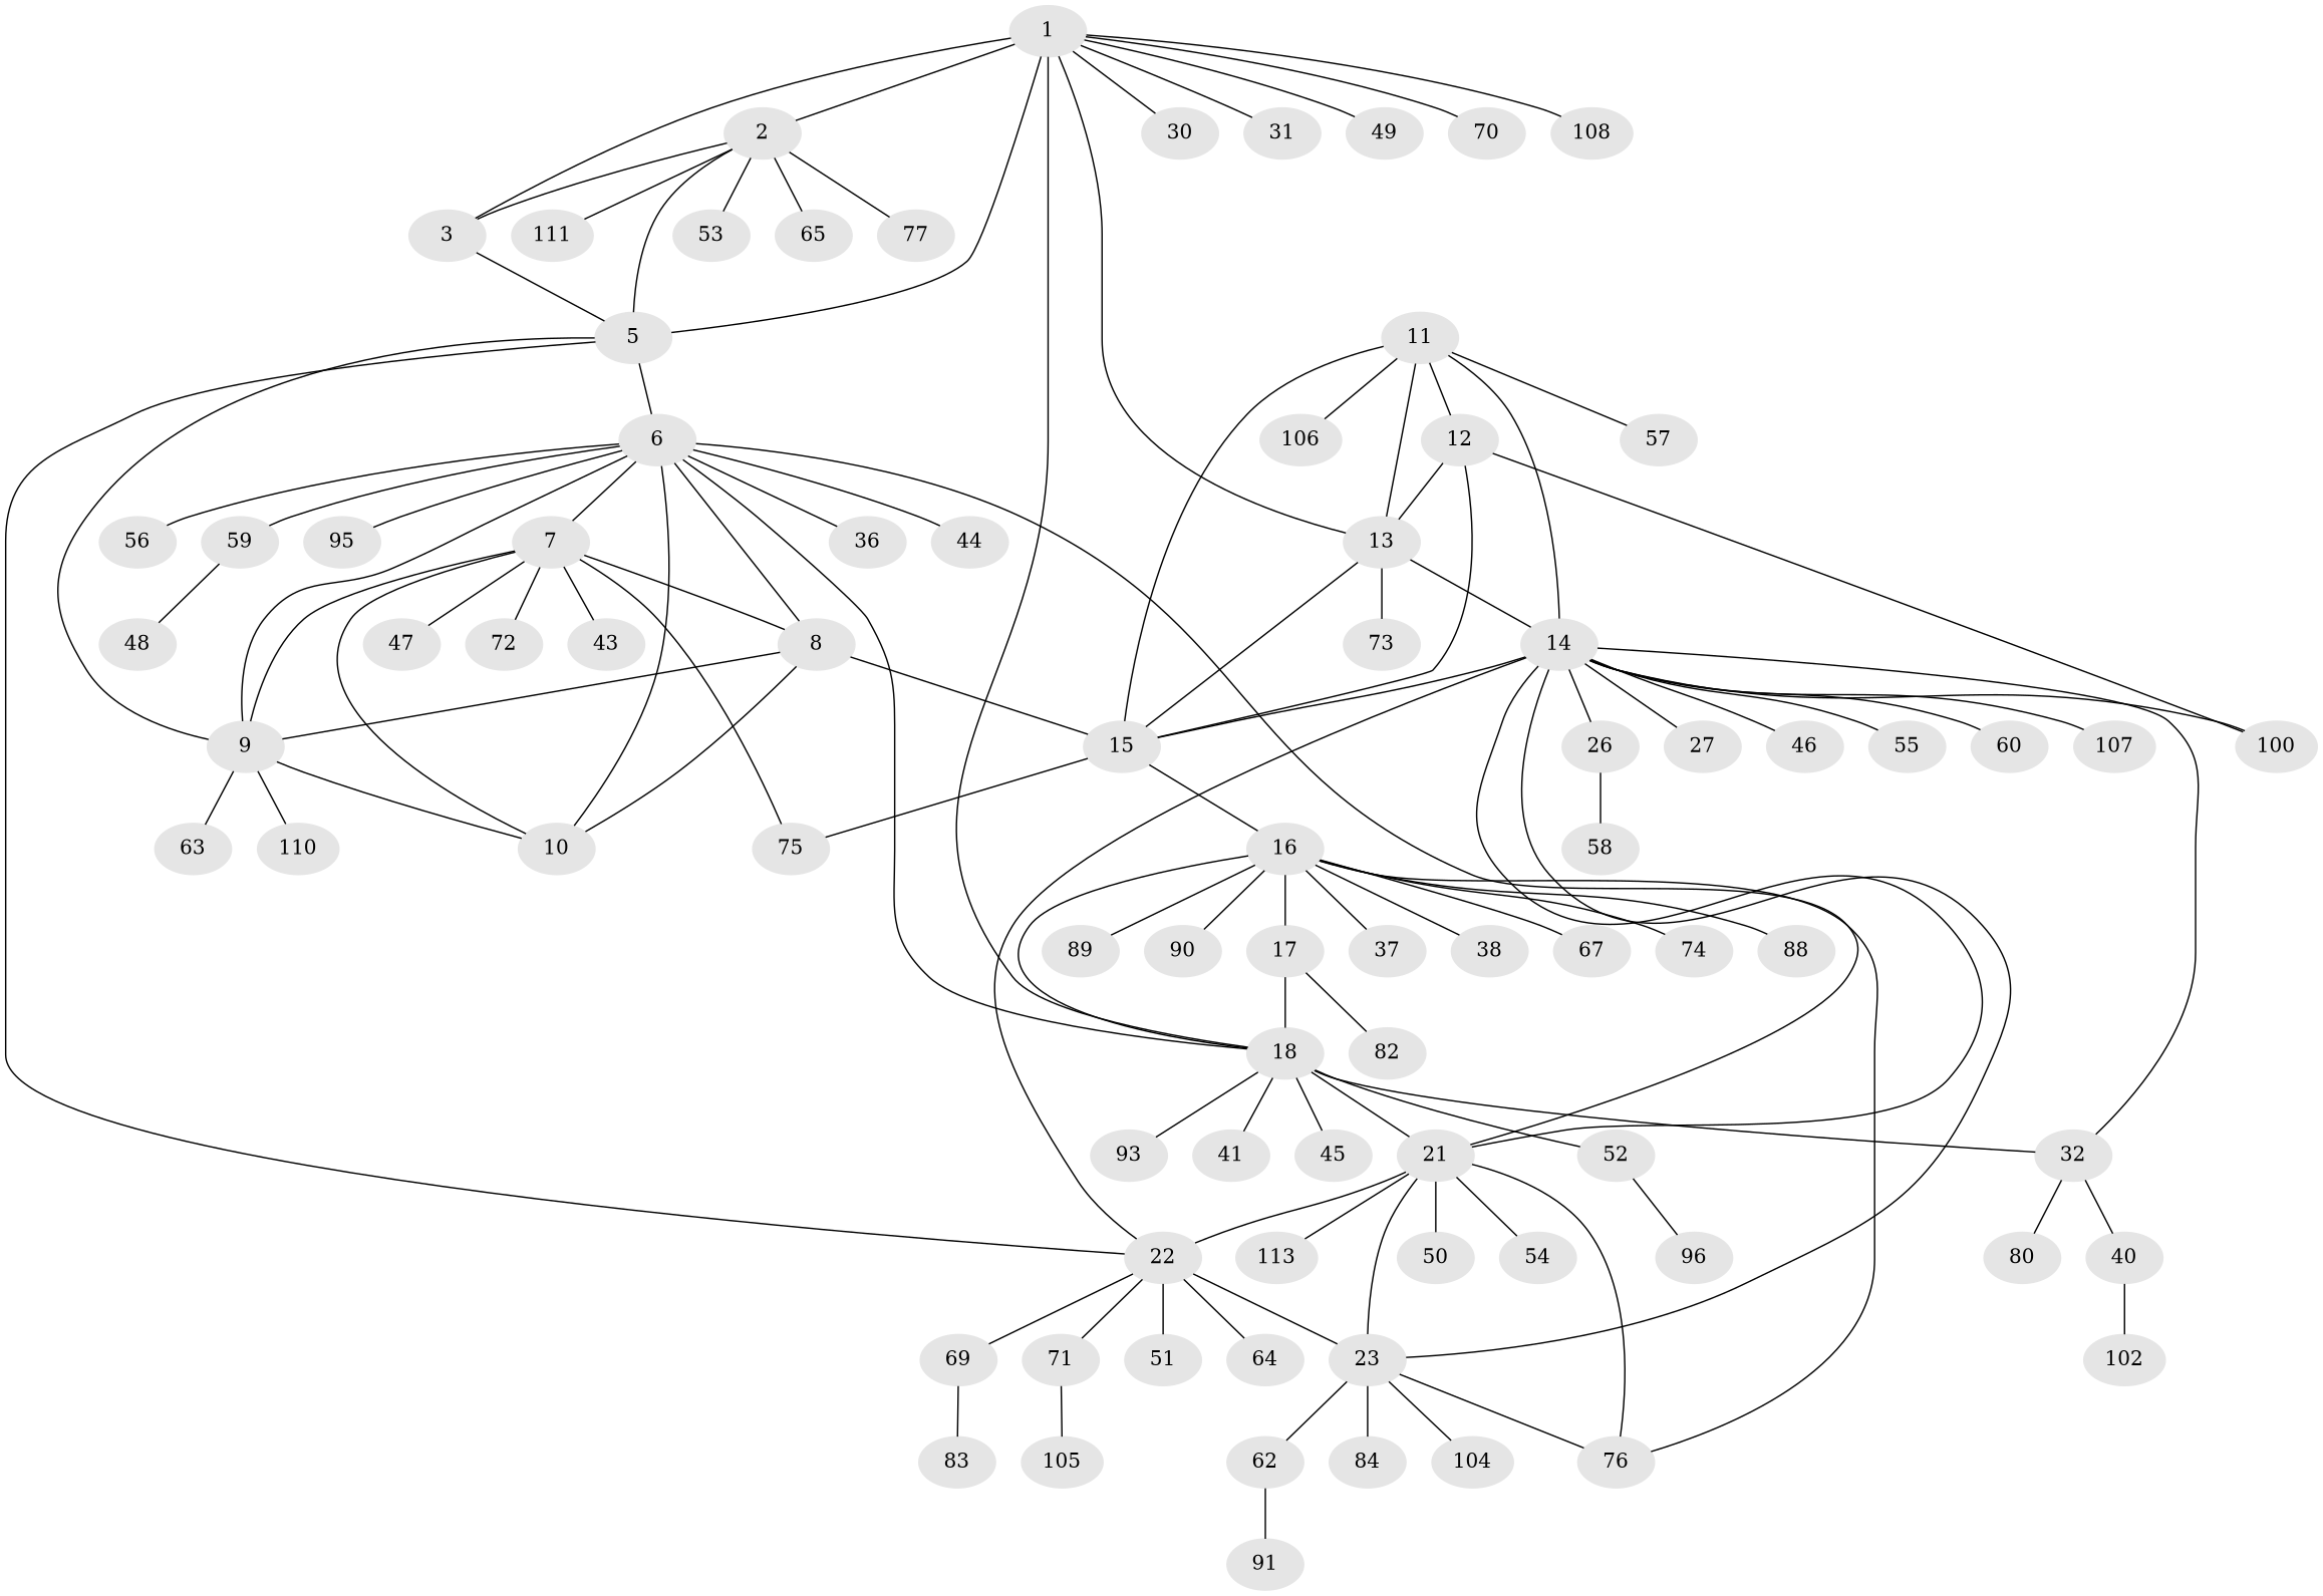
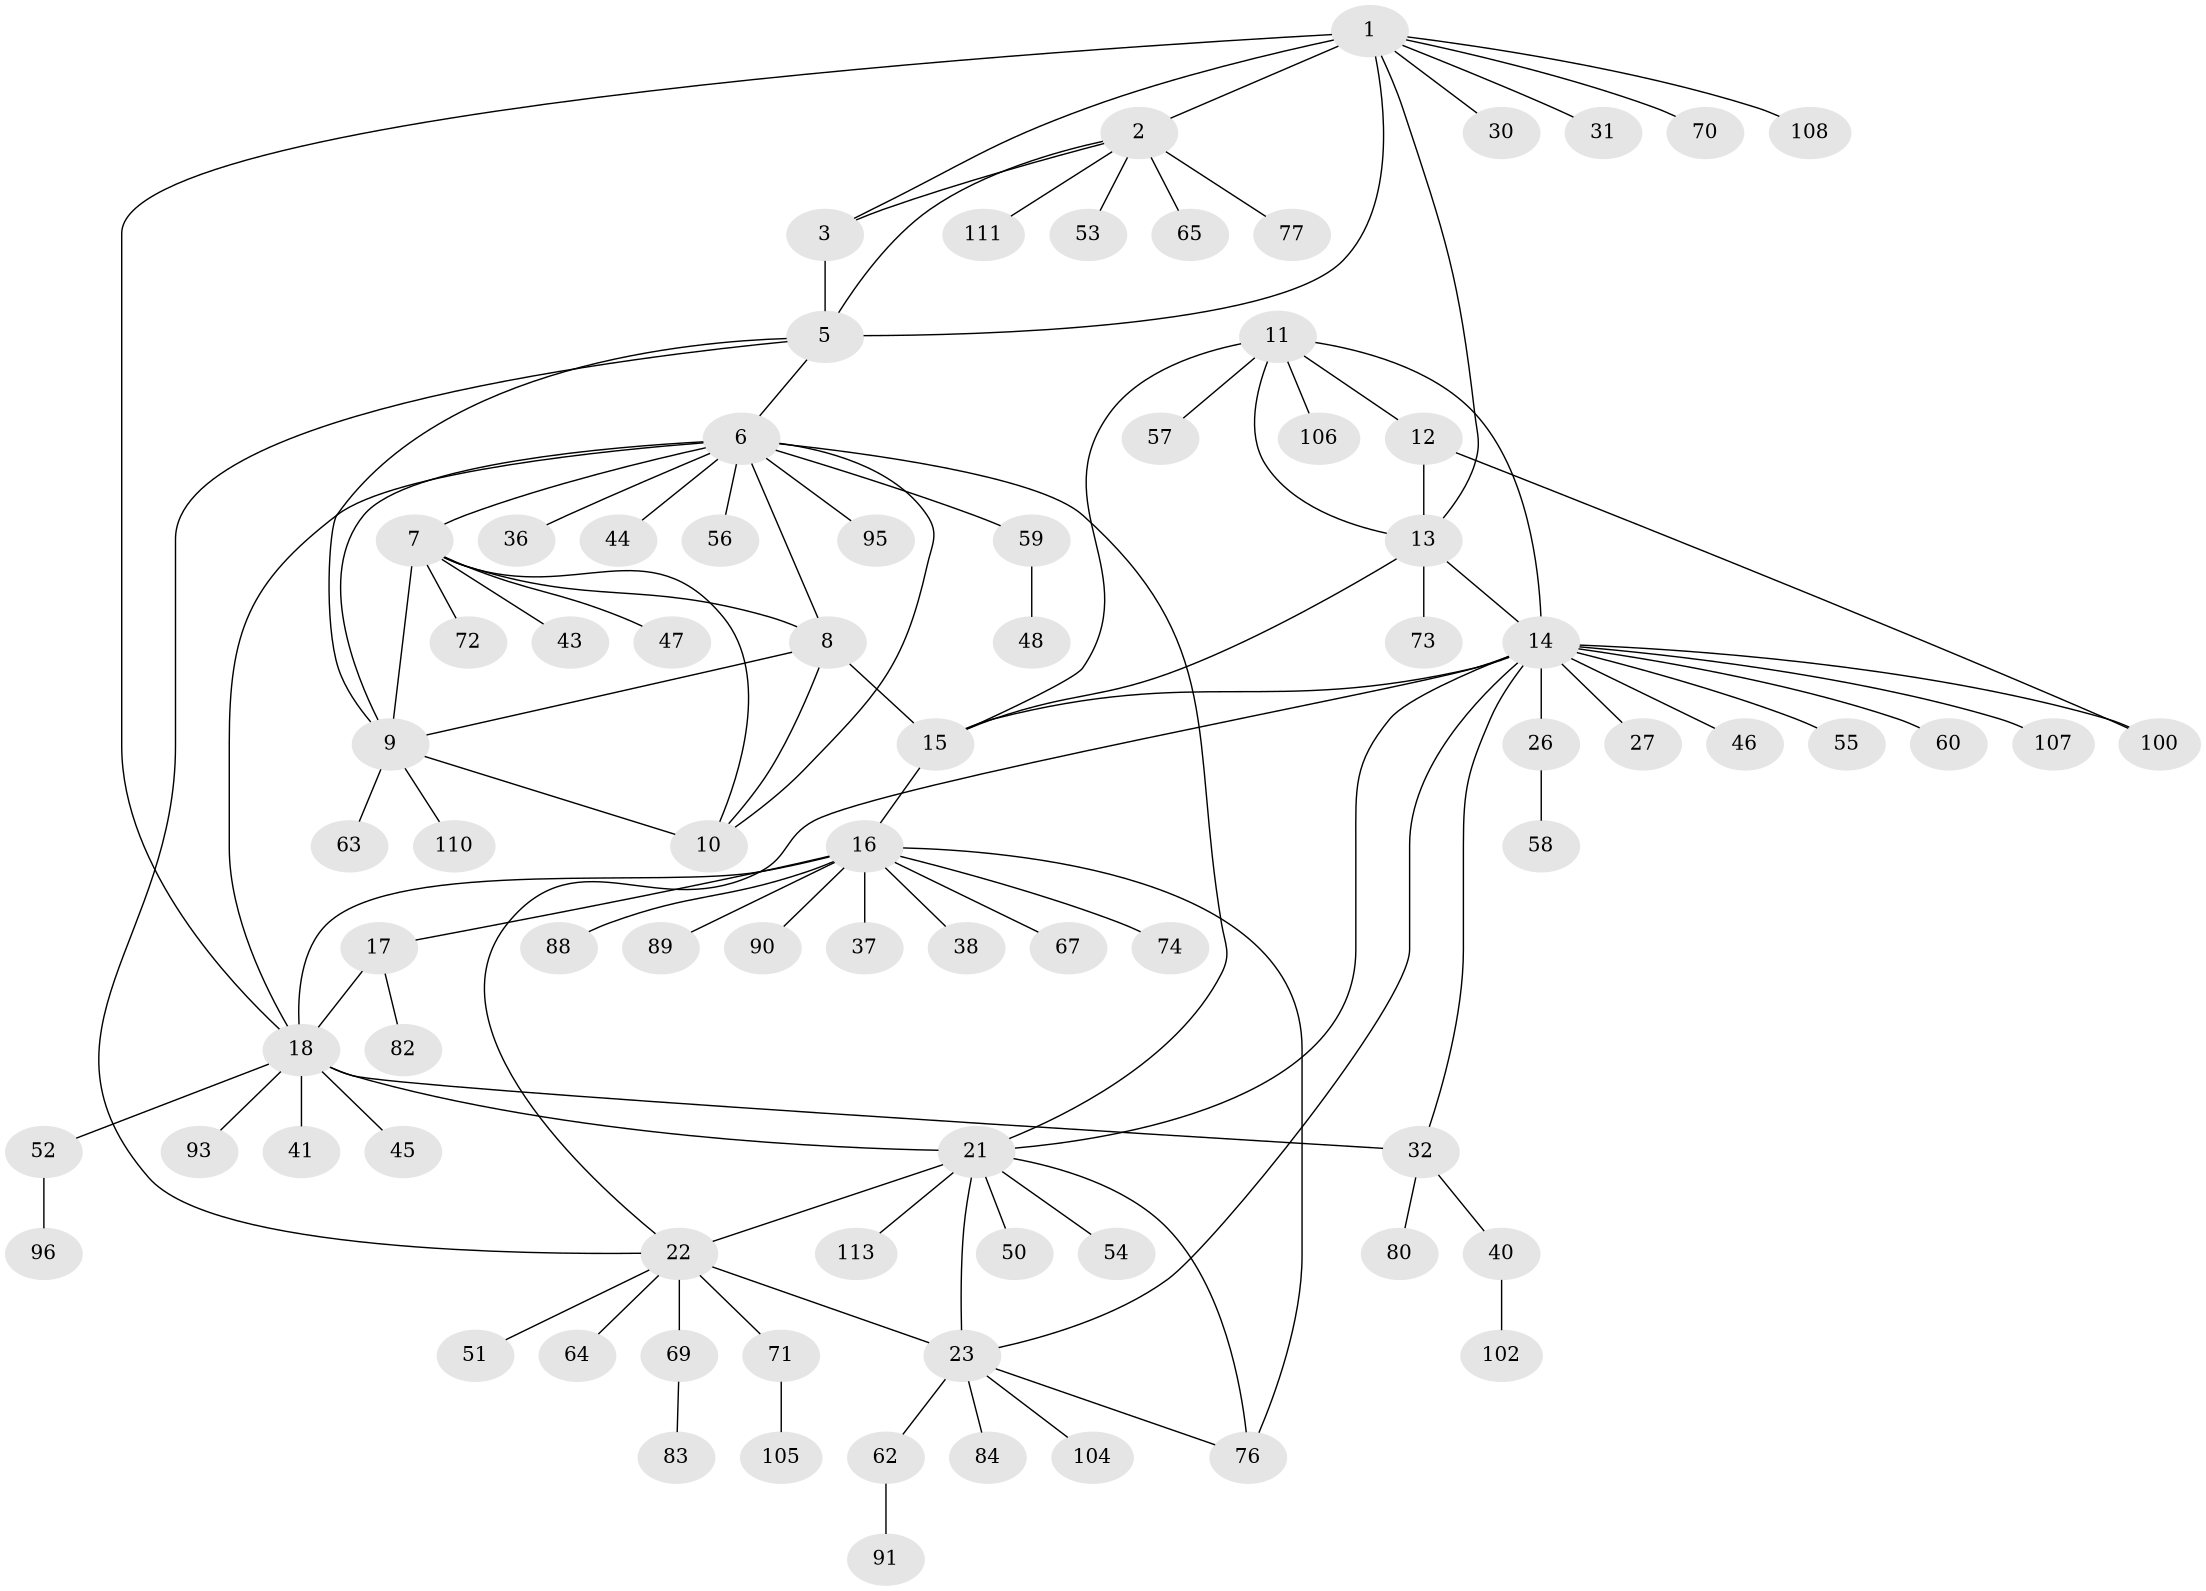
  graph {
    node [color=gray90 style=filled]
    1 [super="+4"]
    2 [super="+35"]
    3 [super="+42"]
    5 [super="+33"]
    13
    18 [super="+19"]
    30 [super="+112"]
    31
-   49
    70 [super="+86"]
    108
    53
    65
    77
    111
    6 [super="+66"]
    9 [super="+97"]
    22 [super="+24"]
    15 [super="+98"]
    14 [super="+25"]
    73 [super="+78"]
    21 [super="+34"]
    32 [super="+61"]
    41
    45
    52
    93
    7 [super="+39"]
    8
    10 [super="+91"]
    36
    44
    56
    59 [super="+79"]
    95
    63 [super="+94"]
    110
    23 [super="+103"]
    51
    64
    69
    71
    43
    47
    72
-   75
    76 [super="+81"]
    50
    54
    113
    48 [super="+60"]
    16 [super="+85"]
    11 [super="+28"]
    12 [super="+101"]
    57
    106 [super="+109"]
    100
    26 [super="+29"]
    27
    46
    55
    n62 [label=60]
    107
    62 [super="+87"]
    84
    104
    58
    40
    80
    17 [super="+20"]
    37
    38
    67
    74
    88
    89
    90
    82
    96
    83
    105
    n82 [label=91 super="+99"]
    102
    1 -- 2 [weight=2]
    1 -- 3 [weight=2]
    1 -- 5 [weight=2]
    1 -- 13
    1 -- 18
    1 -- 30
    1 -- 31
-   1 -- 49
    1 -- 70
    1 -- 108
    2 -- 3
    2 -- 5
    2 -- 53
    2 -- 65
    2 -- 77
    2 -- 111
    3 -- 5
    5 -- 6
    5 -- 9
    5 -- 22
    13 -- 15
    13 -- 14
    13 -- 73
    18 -- 21
    18 -- 32
    18 -- 41
    18 -- 45
    18 -- 52
    18 -- 93
    6 -- 18
    6 -- 9
    6 -- 21
    6 -- 7
    6 -- 8
    6 -- 10
    6 -- 36
    6 -- 44
    6 -- 56
    6 -- 59
    6 -- 95
    9 -- 10
    9 -- 63
    9 -- 110
    22 -- 23 [weight=2]
    22 -- 51
    22 -- 64
    22 -- 69
    22 -- 71
-   15 -- 75
    15 -- 16
    14 -- 22 [weight=2]
    14 -- 15
    14 -- 21
    14 -- 32
    14 -- 23
    14 -- 100
    14 -- 26
    14 -- 27
    14 -- 46
    14 -- 55
    14 -- n62
    14 -- 107
    21 -- 22 [weight=2]
    21 -- 23
    21 -- 76
    21 -- 50
    21 -- 54
    21 -- 113
    32 -- 40
    32 -- 80
    52 -- 96
    7 -- 9
    7 -- 8
    7 -- 10
    7 -- 43
    7 -- 47
    7 -- 72
-   7 -- 75
    8 -- 9
    8 -- 15
    8 -- 10
    59 -- 48
    23 -- 76
    23 -- 62
    23 -- 84
    23 -- 104
    69 -- 83
    71 -- 105
    16 -- 18 [weight=2]
    16 -- 76
    16 -- 17 [weight=2]
    16 -- 37
    16 -- 38
    16 -- 67
    16 -- 74
    16 -- 88
    16 -- 89
    16 -- 90
    11 -- 13
    11 -- 15
    11 -- 14
    11 -- 12
    11 -- 57
    11 -- 106
    12 -- 13
-   12 -- 15
    12 -- 100
    26 -- 58
    62 -- n82
    40 -- 102
    17 -- 18 [weight=4]
    17 -- 82
  }
